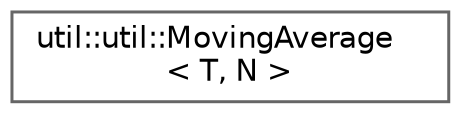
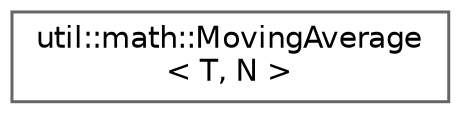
  digraph {
    rankdir=TB
-   n1 [color=grey40 fillcolor=white fontname=Helvetica fontsize=10 height=0.2 label="util::util::MovingAverage\l\< T, N \>" shape=box style=filled width=0.4]
+   n1 [color=grey40 fillcolor=white fontname=Helvetica fontsize=10 height=0.2 label="util::math::MovingAverage\l\< T, N \>" shape=box style=filled width=0.4]
  }
